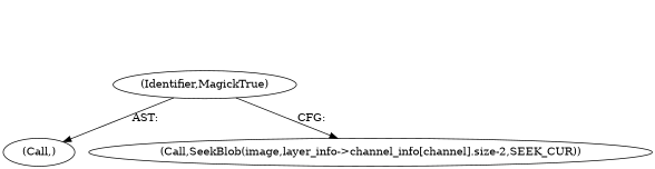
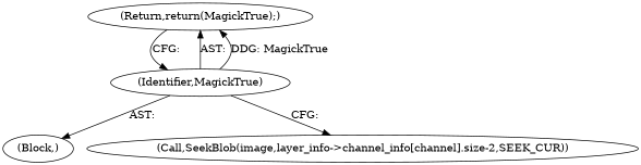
  digraph {
+   n1 [label="(Return,return(MagickTrue);)"]
    n2 [label="(Identifier,MagickTrue)"]
-   n3 [label="(Call,)"]
+   n3 [label="(Block,)"]
    n4 [label="(Call,SeekBlob(image,layer_info->channel_info[channel].size-2,SEEK_CUR))"]
+   n1 -> n2 [label="CFG: "]
+   n2 -> n1 [label="AST: "]
+   n2 -> n1 [label="DDG: MagickTrue"]
    n2 -> n3 [label="AST: "]
    n2 -> n4 [label="CFG: "]
  }
